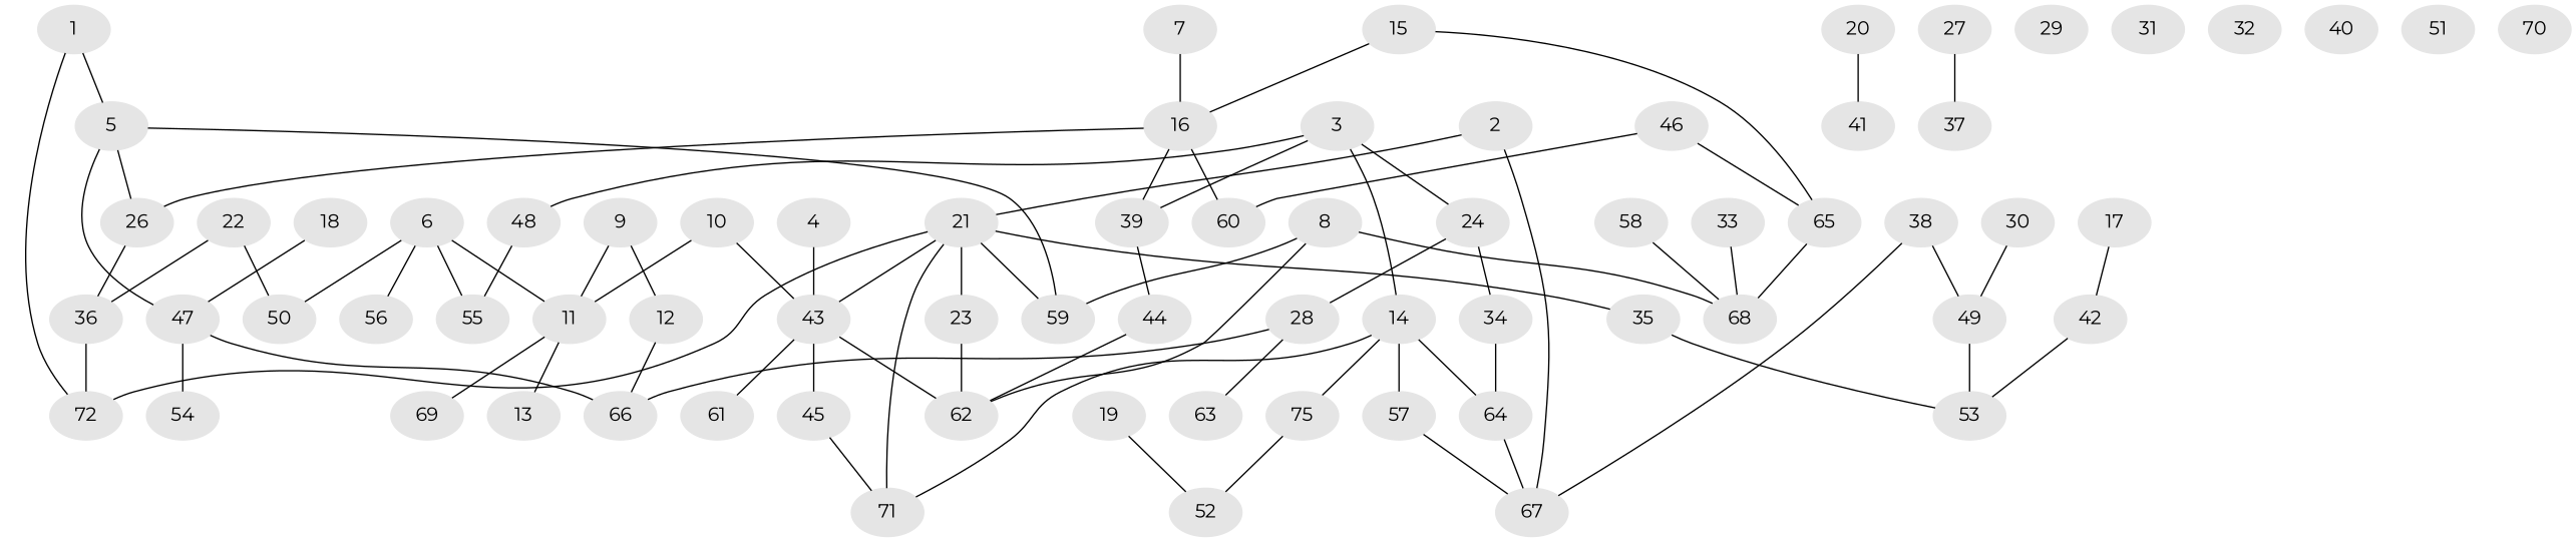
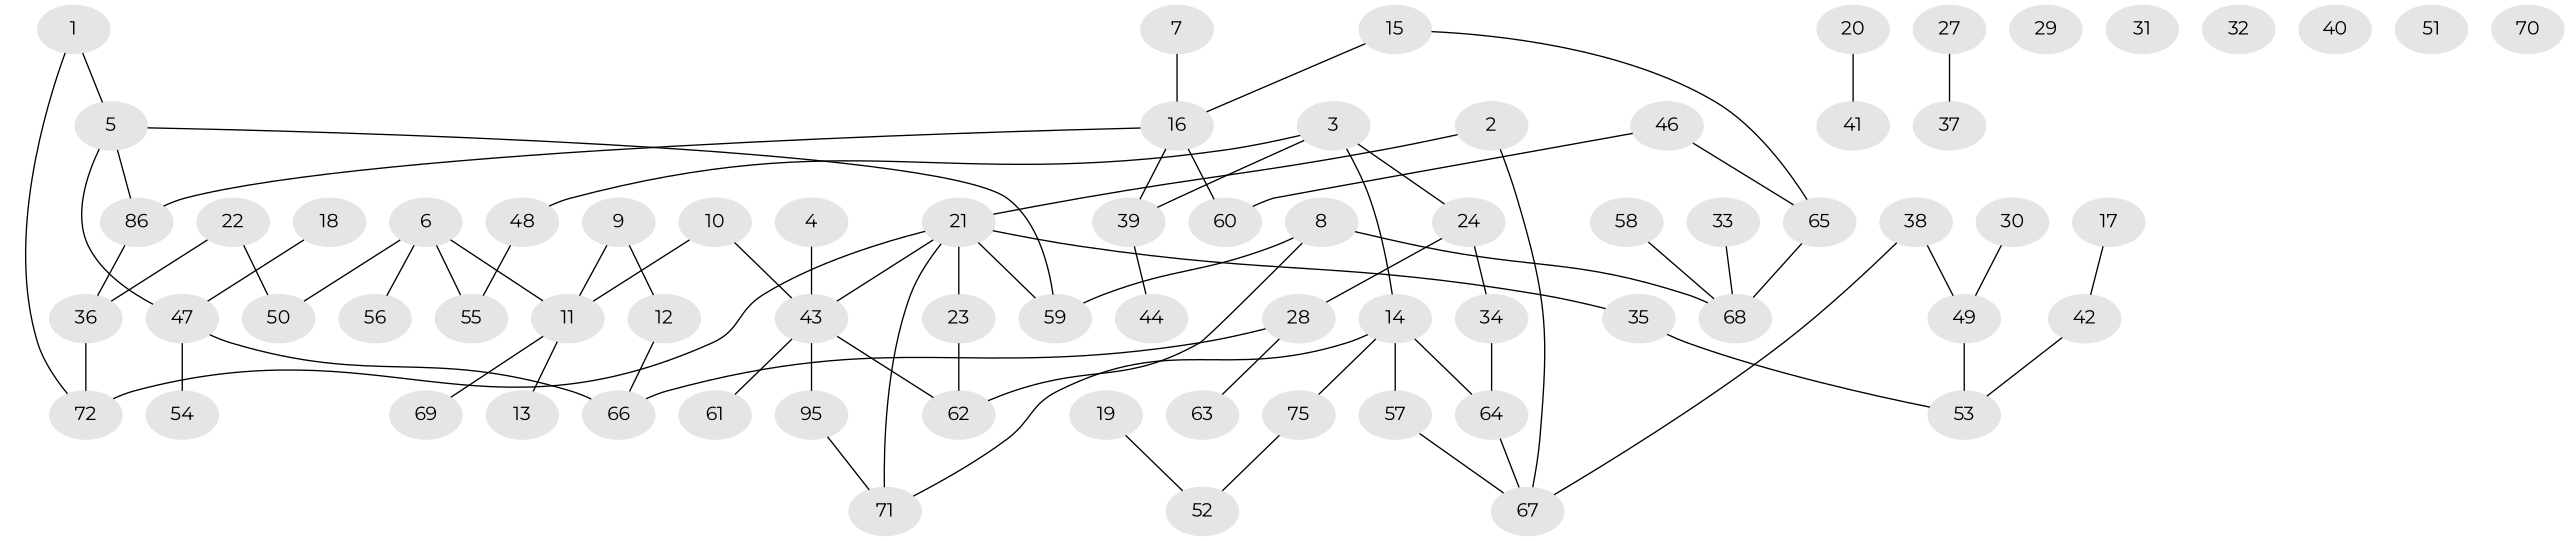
  graph {
    fontname=Montserrat
    node [color=gray90 fontname=Montserrat style=filled]
    edge [fontname=Montserrat]
    1
    5
    72
-   26
+   26 [label=86]
    47
    59
    2
    21
    67
    43
    71
    23
    35
    3
    14
    24
    39
    48
    n19 [label=75]
    57
    64
    28
    34
    44
    55
    4
    62
-   45
+   45 [label=95]
    61
    36
    66
    54
    6
    11
    50
    56
    13
    69
    7
    16
    60
    8
    68
    9
    12
    10
    52
    15
    65
    17
    42
    53
    18
    19
    20
    41
    22
    63
    27
    37
    29
    30
    49
    31
    32
    33
    38
    40
    46
    51
    58
    70
    1 -- 5
    1 -- 72
    5 -- 26
    5 -- 47
    5 -- 59
    26 -- 36
    47 -- 66
    47 -- 54
    2 -- 21
    2 -- 67
    21 -- 72
    21 -- 59
    21 -- 43
    21 -- 71
    21 -- 23
    21 -- 35
    43 -- 62
    43 -- 45
    43 -- 61
    23 -- 62
    35 -- 53
    3 -- 14
    3 -- 24
    3 -- 39
    3 -- 48
    14 -- 71
    14 -- n19
    14 -- 57
    14 -- 64
    24 -- 28
    24 -- 34
    39 -- 44
    48 -- 55
    n19 -- 52
    57 -- 67
    64 -- 67
    28 -- 66
    28 -- 63
    34 -- 64
-   44 -- 62
    4 -- 43
    45 -- 71
    36 -- 72
    6 -- 55
    6 -- 11
    6 -- 50
    6 -- 56
    11 -- 13
    11 -- 69
    7 -- 16
    16 -- 26
    16 -- 39
    16 -- 60
    8 -- 59
    8 -- 62
    8 -- 68
    9 -- 11
    9 -- 12
    12 -- 66
    10 -- 43
    10 -- 11
    15 -- 16
    15 -- 65
    65 -- 68
    17 -- 42
    42 -- 53
    18 -- 47
    19 -- 52
    20 -- 41
    22 -- 36
    22 -- 50
    27 -- 37
    30 -- 49
    49 -- 53
    33 -- 68
    38 -- 67
    38 -- 49
    46 -- 60
    46 -- 65
    58 -- 68
  }
